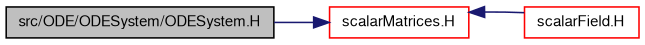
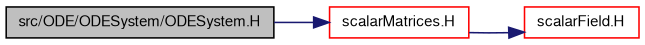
  digraph {
    rankdir=LR
    node [color=red fontname=FreeSans fontsize=10 shape=record]
    edge [color=midnightblue fontname=FreeSans fontsize=10 labelfontname=FreeSans labelfontsize=10 style=solid]
    n1 [color=black fillcolor=grey75 fontcolor=black height=0.2 label="src/ODE/ODESystem/ODESystem.H" style=filled width=0.4]
    n2 [height=0.2 label="scalarMatrices.H" width=0.4]
    n3 [height=0.2 label="scalarField.H" width=0.4]
    n1 -> n2
-   n3 -> n2
+   n2 -> n3
  }
